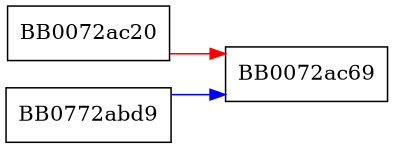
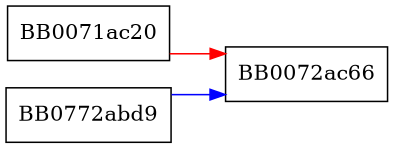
  digraph {
    rankdir=LR
    splines=ortho
    node [shape=box]
-   BB0072ac20
-   BB0072ac69
+   BB0072ac20 [label=BB0071ac20]
+   BB0072ac69 [label=BB0072ac66]
    n3 [label=BB0772abd9]
    BB0072ac20 -> BB0072ac69 [color=red]
    n3 -> BB0072ac69 [color=blue]
  }
